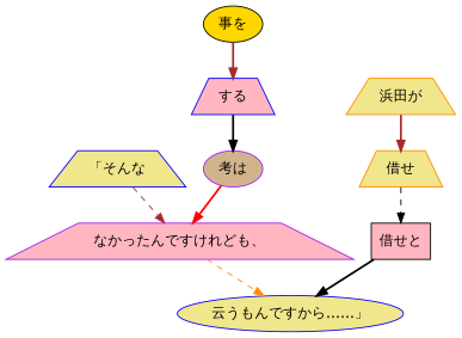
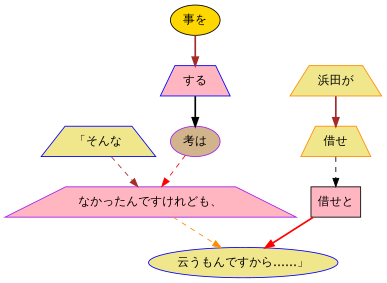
  digraph {
    node [color=blue fillcolor=khaki shape=trapezium style=filled]
    edge [color=brown style=dashed]
    n1 [label="「そんな"]
    n2 [color=purple fillcolor=lightpink label="なかったんですけれども、"]
    n3 [color=black fillcolor=gold label="事を" shape=ellipse]
    n4 [fillcolor=lightpink label="する"]
    n5 [color=purple fillcolor=tan label="考は" shape=ellipse]
    n6 [label="云うもんですから……」" shape=ellipse]
    n7 [color=darkorange label="浜田が"]
    n8 [color=darkorange label="借せ"]
    n9 [color=black fillcolor=lightpink label="借せと" shape=box]
    n1 -> n2
    n2 -> n6 [color=darkorange]
    n3 -> n4 [style=bold]
    n4 -> n5 [color=black style=bold]
-   n5 -> n2 [color=red style=bold]
+   n5 -> n2 [color=red]
    n7 -> n8 [style=bold]
    n8 -> n9 [color=black]
-   n9 -> n6 [color=black style=bold]
+   n9 -> n6 [color=red style=bold]
  }
